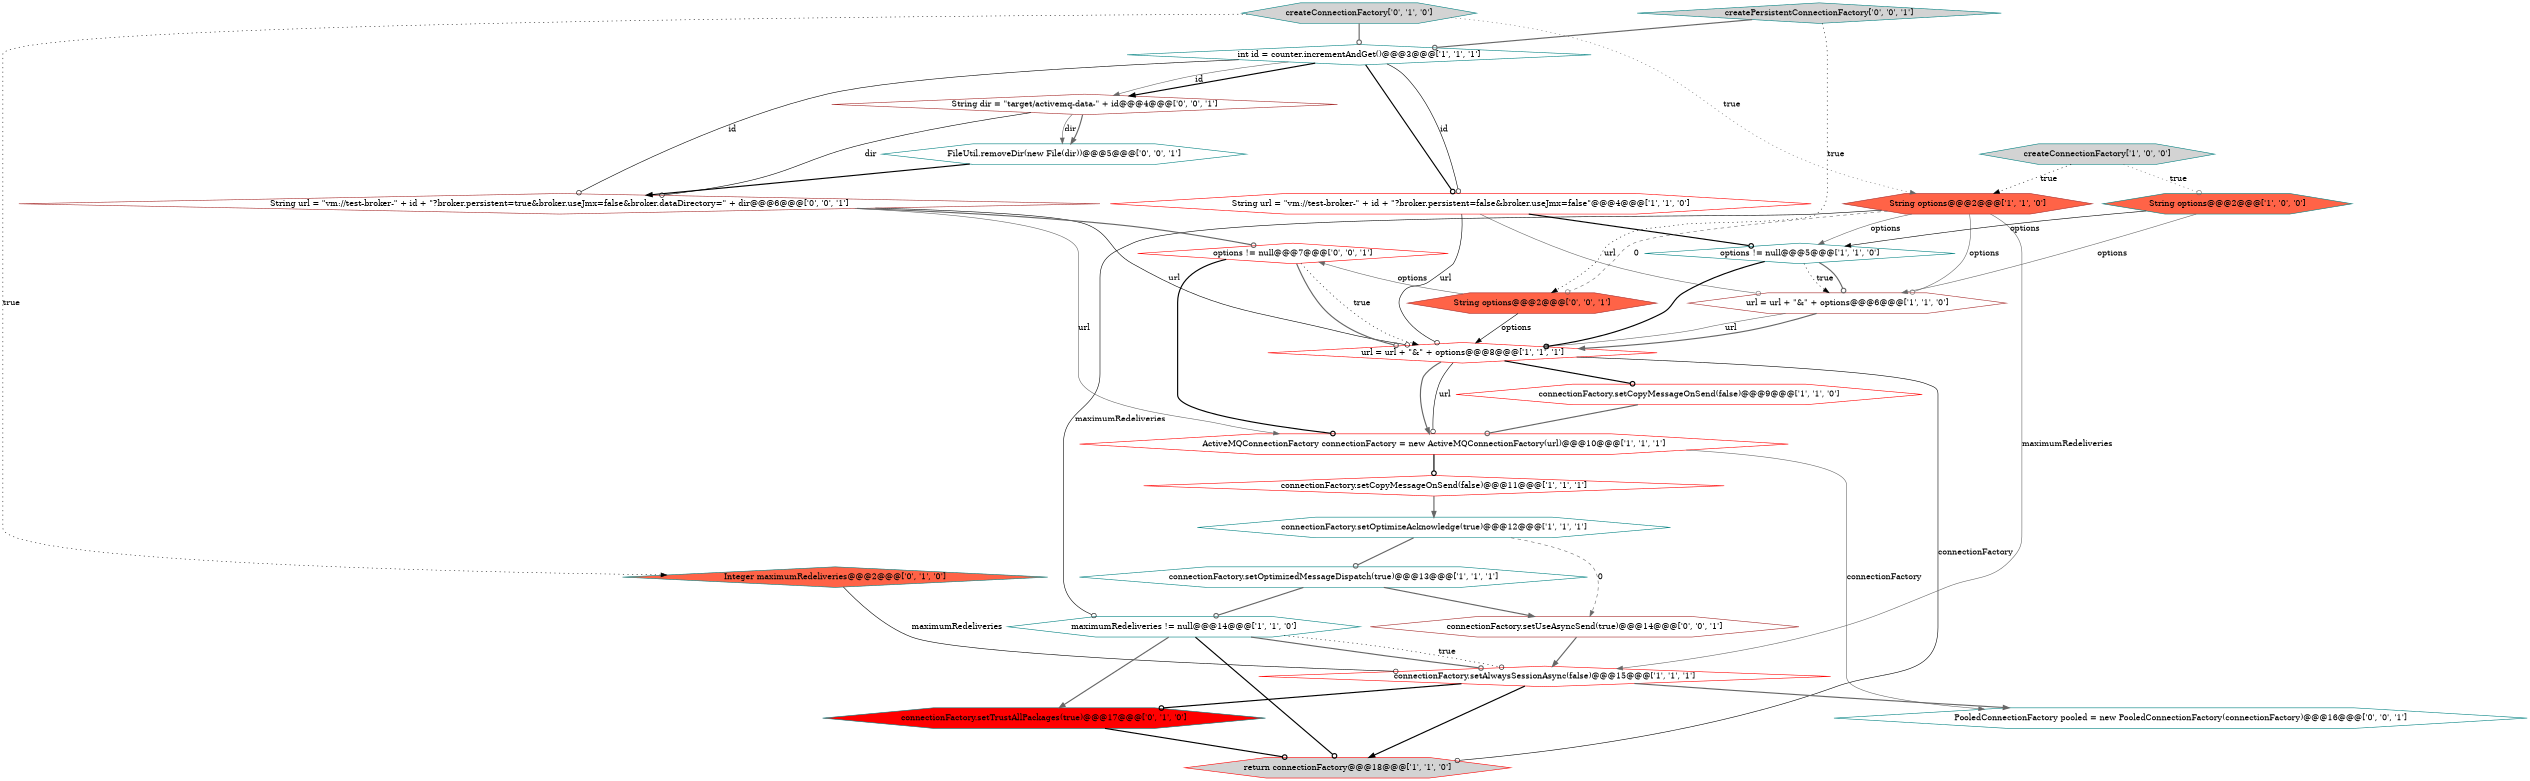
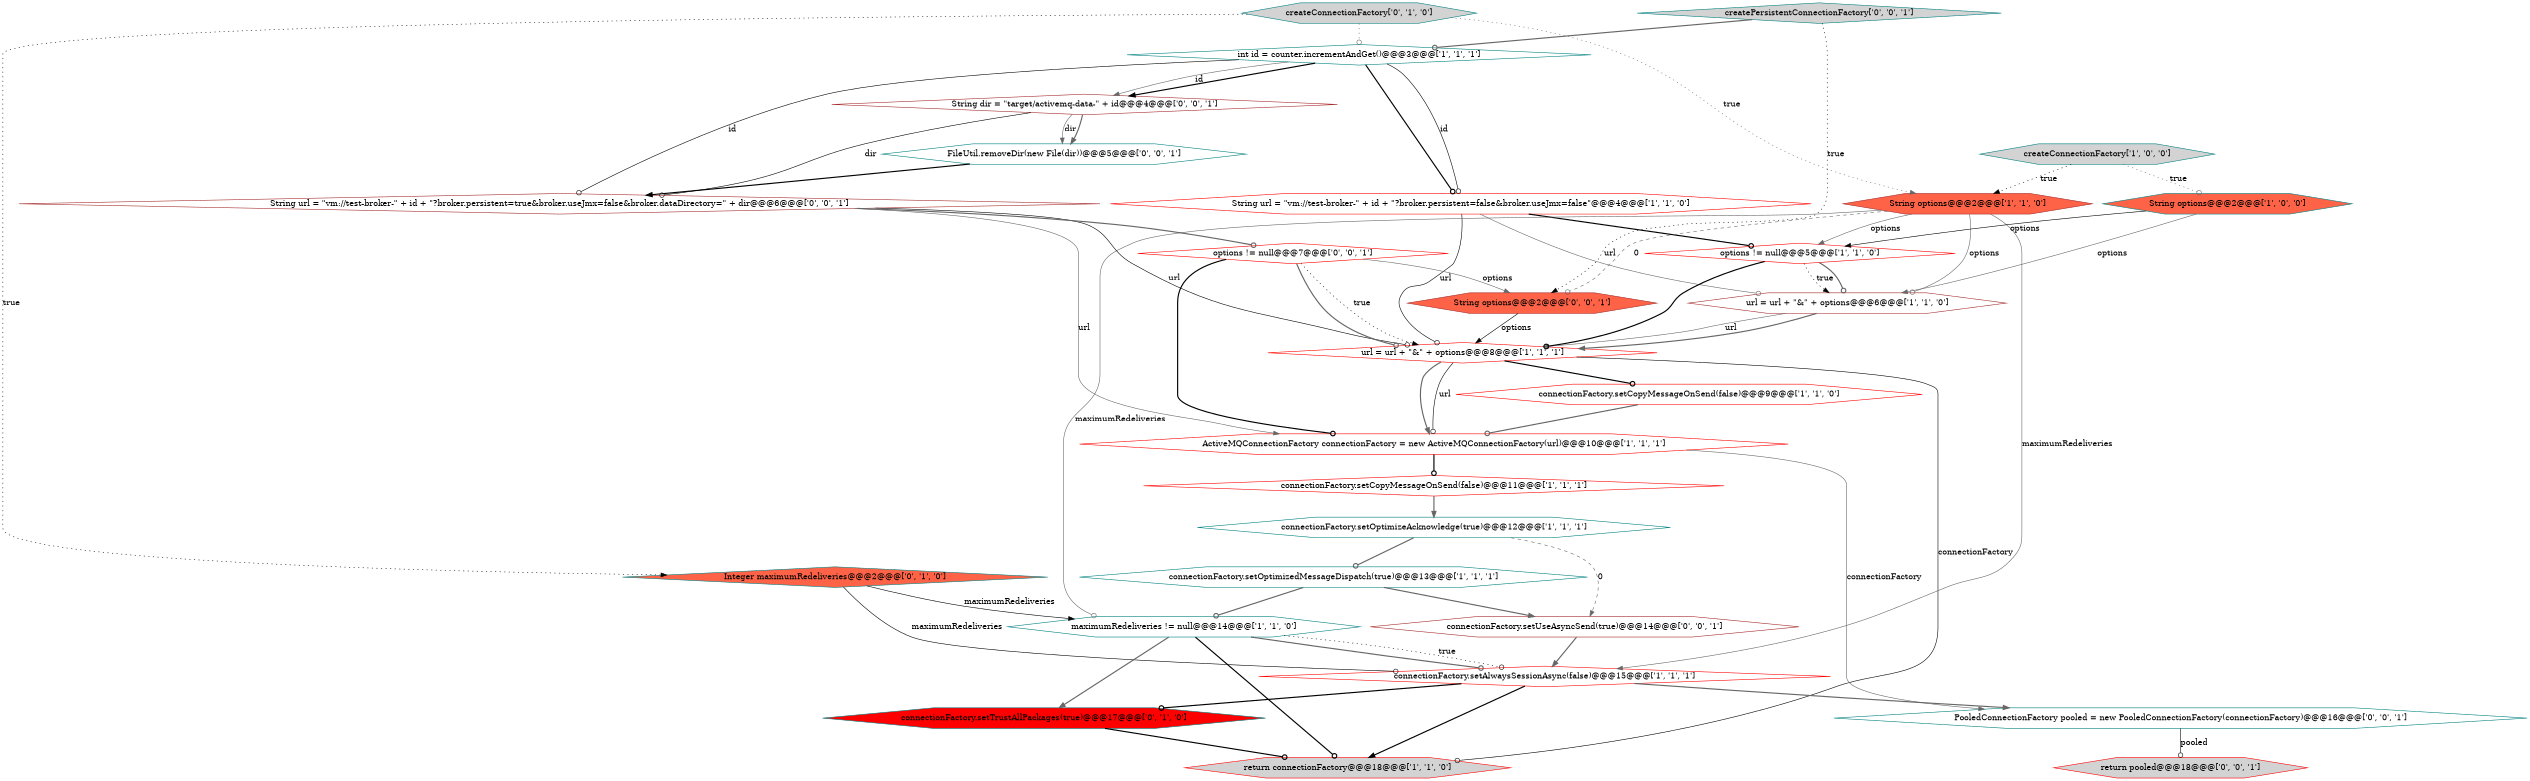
  digraph {
    node [color=teal fillcolor=white shape=hexagon style=filled]
    edge [arrowhead=odot color=gray40 style=bold]
    n1 [color=brown label="url = url + \"&\" + options@@@6@@@['1', '1', '0']"]
    n2 [color=red label="url = url + \"&\" + options@@@8@@@['1', '1', '1']" shape=diamond]
    n3 [color=red fillcolor=lightgray label="return connectionFactory@@@18@@@['1', '1', '0']"]
    n4 [color=red label="ActiveMQConnectionFactory connectionFactory = new ActiveMQConnectionFactory(url)@@@10@@@['1', '1', '1']"]
    n5 [color=red label="connectionFactory.setCopyMessageOnSend(false)@@@9@@@['1', '1', '0']"]
    n6 [label="PooledConnectionFactory pooled = new PooledConnectionFactory(connectionFactory)@@@16@@@['0', '0', '1']"]
+   n7 [color=red fillcolor=lightgray label="return pooled@@@18@@@['0', '0', '1']"]
    n8 [color=red label="String url = \"vm://test-broker-\" + id + \"?broker.persistent=false&broker.useJmx=false\"@@@4@@@['1', '1', '0']"]
-   n9 [label="options != null@@@5@@@['1', '1', '0']" shape=diamond]
+   n9 [color=red label="options != null@@@5@@@['1', '1', '0']" shape=diamond]
    n10 [color=red label="connectionFactory.setAlwaysSessionAsync(false)@@@15@@@['1', '1', '1']" shape=diamond]
    n11 [fillcolor=red label="connectionFactory.setTrustAllPackages(true)@@@17@@@['0', '1', '0']"]
    n12 [fillcolor=lightgray label="createConnectionFactory['0', '1', '0']"]
    n13 [label="int id = counter.incrementAndGet()@@@3@@@['1', '1', '1']" shape=diamond]
    n14 [fillcolor=tomato label="Integer maximumRedeliveries@@@2@@@['0', '1', '0']" shape=diamond]
    n15 [color=brown fillcolor=tomato label="String options@@@2@@@['1', '1', '0']"]
    n16 [color=brown label="String dir = \"target/activemq-data-\" + id@@@4@@@['0', '0', '1']" shape=diamond]
    n17 [color=brown label="String url = \"vm://test-broker-\" + id + \"?broker.persistent=true&broker.useJmx=false&broker.dataDirectory=\" + dir@@@6@@@['0', '0', '1']" shape=diamond]
    n18 [label="maximumRedeliveries != null@@@14@@@['1', '1', '0']"]
    n19 [color=brown fillcolor=tomato label="String options@@@2@@@['0', '0', '1']"]
    n20 [fillcolor=lightgray label="createPersistentConnectionFactory['0', '0', '1']" shape=diamond]
    n21 [color=red label="options != null@@@7@@@['0', '0', '1']" shape=diamond]
    n22 [fillcolor=tomato label="String options@@@2@@@['1', '0', '0']"]
    n23 [label="FileUtil.removeDir(new File(dir))@@@5@@@['0', '0', '1']"]
    n24 [color=red label="connectionFactory.setCopyMessageOnSend(false)@@@11@@@['1', '1', '1']" shape=diamond]
    n25 [label="connectionFactory.setOptimizeAcknowledge(true)@@@12@@@['1', '1', '1']"]
    n26 [color=brown label="connectionFactory.setUseAsyncSend(true)@@@14@@@['0', '0', '1']"]
    n27 [label="connectionFactory.setOptimizedMessageDispatch(true)@@@13@@@['1', '1', '1']"]
    n28 [fillcolor=lightgray label="createConnectionFactory['1', '0', '0']"]
    n1 -> n2 [arrowhead=normal]
    n1 -> n2 [arrowhead=normal label=url style=solid]
    n2 -> n3 [color=black label=connectionFactory style=solid]
    n2 -> n4 [arrowhead=normal]
    n2 -> n4 [color=black label=url style=solid]
    n2 -> n5 [color=black]
    n4 -> n6 [arrowhead=normal label=connectionFactory style=solid]
    n4 -> n24 [color=black]
    n5 -> n4
+   n6 -> n7 [color=black label=pooled style=solid]
    n8 -> n1 [label=url style=solid]
    n8 -> n2 [color=black label=url style=solid]
    n8 -> n9 [color=black]
    n9 -> n1 [arrowhead=normal color=black label=true style=dotted]
    n9 -> n1
    n9 -> n2 [color=black]
    n10 -> n3 [arrowhead=normal color=black]
    n10 -> n6 [arrowhead=normal]
    n10 -> n11 [color=black]
    n11 -> n3 [color=black]
-   n12 -> n13
+   n12 -> n13 [style=dotted]
    n12 -> n14 [arrowhead=normal color=black label=true style=dotted]
    n12 -> n15 [arrowhead=normal label=true style=dotted]
    n13 -> n8 [color=black label=id style=solid]
    n13 -> n8 [color=black]
    n13 -> n16 [arrowhead=normal color=black]
    n13 -> n16 [arrowhead=normal label=id style=solid]
    n13 -> n17 [color=black label=id style=solid]
    n14 -> n10 [color=black label=maximumRedeliveries style=solid]
+   n14 -> n18 [arrowhead=normal color=black label=maximumRedeliveries style=solid]
    n15 -> n1 [label=options style=solid]
    n15 -> n9 [arrowhead=normal label=options style=solid]
    n15 -> n10 [arrowhead=normal label=maximumRedeliveries style=solid]
-   n15 -> n18 [color=black label=maximumRedeliveries style=solid]
+   n15 -> n18 [label=maximumRedeliveries style=solid]
    n15 -> n19 [label=0 style=dashed]
    n16 -> n17 [color=black label=dir style=solid]
    n16 -> n23 [arrowhead=normal label=dir style=solid]
    n16 -> n23 [arrowhead=normal]
    n17 -> n2 [color=black label=url style=solid]
    n17 -> n4 [arrowhead=normal label=url style=solid]
    n17 -> n21
    n18 -> n3 [color=black]
    n18 -> n10 [color=black label=true style=dotted]
    n18 -> n10
    n18 -> n11 [arrowhead=normal]
    n19 -> n2 [arrowhead=normal color=black label=options style=solid]
-   n19 -> n21 [arrowhead=normal label=options style=solid]
+   n21 -> n19 [arrowhead=normal label=options style=solid]
    n20 -> n13
    n20 -> n19 [arrowhead=normal color=black label=true style=dotted]
    n21 -> n2 [arrowhead=normal color=black label=true style=dotted]
    n21 -> n2
    n21 -> n4 [color=black]
    n22 -> n1 [arrowhead=normal label=options style=solid]
    n22 -> n9 [arrowhead=normal color=black label=options style=solid]
    n23 -> n17 [arrowhead=normal color=black]
    n24 -> n25 [arrowhead=normal]
    n25 -> n26 [arrowhead=normal label=0 style=dashed]
    n25 -> n27
    n26 -> n10 [arrowhead=normal]
    n27 -> n18
    n27 -> n26 [arrowhead=normal]
    n28 -> n15 [arrowhead=normal color=black label=true style=dotted]
    n28 -> n22 [label=true style=dotted]
  }
